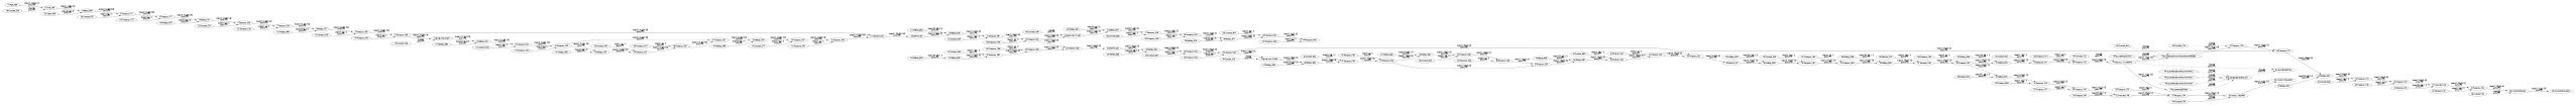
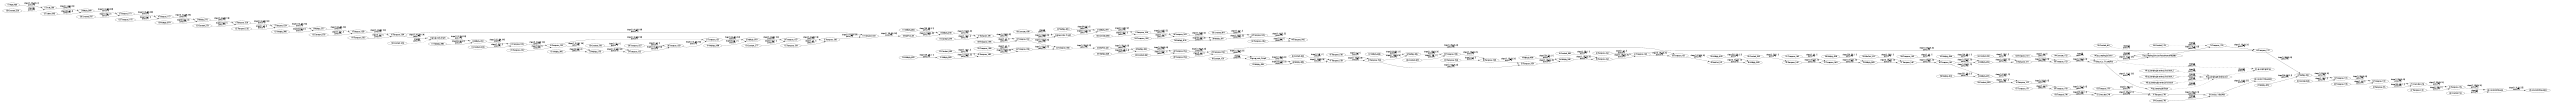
  strict digraph {
    fontname=Roboto
    rankdir=LR
    node [fontname=Roboto type=Constant]
    edge [fontname=Roboto style=solid]
    "0 image_input" [type=Parameter]
    "1 Divide_2366" [type=Transpose]
    "2 Multiply_3699" [type=Convolution]
    "3 Transpose_1171" [type=Add]
    "4 Transpose_1177" [type=PRelu]
    "5 Multiply_3713" [type=Convolution]
    "6 Transpose_1228" [type=Add]
    "7 Transpose_1234" [type=PRelu]
    "8 Multiply_3727" [type=Convolution]
    "9 Transpose_1258" [type=Add]
    "10 Transpose_1264" [type=PRelu]
    "11 Transpose_1367" [type=Concat]
    "12 group_route_3/split" [type=Split]
    "13 MaxPool_307" [type=MaxPool]
    "14 Multiply_3741" [type=Convolution]
    "15 Multiply_3783" [type=Convolution]
    "16 Transpose_1293" [type=Add]
    "17 Transpose_1391" [type=Add]
    "18 Transpose_1299" [type=PRelu]
    "19 Transpose_1397" [type=PRelu]
    "20 Multiply_3755" [type=Convolution]
    "21 Transpose_1333" [type=Concat]
    "22 Transpose_1500" [type=Concat]
    "23 group_route_11/split" [type=Split]
    "24 Transpose_1323" [type=Add]
    "25 Multiply_3769" [type=Convolution]
    "26 MaxPool_433" [type=MaxPool]
    "27 Multiply_3797" [type=Convolution]
    "28 Transpose_1329" [type=PRelu]
    "29 Transpose_1357" [type=Add]
    "30 Multiply_3839" [type=Convolution]
    "31 Transpose_1426" [type=Add]
    "32 Transpose_1363" [type=PRelu]
    "33 Transpose_1524" [type=Add]
    "34 Transpose_1432" [type=PRelu]
    "35 Transpose_1530" [type=PRelu]
    "36 Multiply_3811" [type=Convolution]
    "38 Transpose_1633" [type=Concat]
    "39 group_route_19/split" [type=Split]
    "40 Transpose_1456" [type=Add]
    "42 MaxPool_579" [type=MaxPool]
    "43 Multiply_3853" [type=Convolution]
    "44 Transpose_1462" [type=PRelu]
    "41 Multiply_3825" [type=Convolution]
    "45 Transpose_1490" [type=Add]
    "46 Multiply_3895" [type=Convolution]
    "47 Transpose_1559" [type=Add]
    n48 [label="46 Transpose_1496" type=PRelu]
    "49 Transpose_1657" [type=Add]
    "50 Transpose_1565" [type=PRelu]
    "51 Transpose_1663" [type=PRelu]
    "52 Multiply_3867" [type=Convolution]
    "53 Transpose_1599" [type=Concat]
    "54 Multiply_3909" [type=Convolution]
    "55 Transpose_1589" [type=Add]
    "56 Multiply_3881" [type=Convolution]
    "57 Transpose_1687" [type=Add]
    "58 Transpose_1595" [type=PRelu]
    "59 Transpose_1623" [type=Add]
    "60 Transpose_1693" [type=PRelu]
    "61 Transpose_1629" [type=PRelu]
    "62 Multiply_3923" [type=Convolution]
    "63 Multiply_3951" [type=Convolution]
    "64 Transpose_1727" [type=Concat]
    "65 Transpose_1717" [type=Add]
    "66 Transpose_1787" [type=Add]
    "67 Multiply_3937" [type=Convolution]
    "68 Transpose_1723" [type=PRelu]
    "69 Transpose_1793" [type=PRelu]
    "70 Transpose_1751" [type=Add]
    "71 leaky_re_lu_17/LeakyRelu" [type=Transpose]
    "72 Convolution_749" [type=Convolution]
    "73 Transpose_1757" [type=PRelu]
    "74 up_sampling2d/Shape" [type=ShapeOf]
    "75 up_sampling2d/resize/ResizeNearestNeighbor" [type=Interpolate]
    "76 Transpose_1799" [type=Add]
    "77 Convolution_706" [type=Convolution]
    "78 up_sampling2d/strided_slice" [type=StridedSlice]
    "79 Transpose_1725" [type=Transpose]
    "80 conv2d_17/BiasAdd" [type=Transpose]
    "81 Transpose_1763" [type=Add]
    "82 up_sampling2d/mul" [type=Multiply]
    n83 [label="83 conv2d_17/BiasAdd:0" type=Result]
    "84 conv2d_20/BiasAdd" [type=Transpose]
    n85 [label="85 conv2d_20/BiasAdd:0" type=Result]
    "86 Constant_1762"
    "87 Transpose_1761"
    "88 Transpose_705"
    "89 Transpose_1755"
    "90 Constant_3945"
    "91 Multiply_4070"
    "92 Transpose_1627"
    "93 Constant_3889"
    "94 Multiply_4046"
    "95 Transpose_1563"
    "96 Constant_3861"
    "97 Multiply_4034"
    "98 Constant_1531"
    "99 Transpose_1528"
    "100 Constant_3847"
    "101 Multiply_4028"
    "102 Transpose_1494"
    "103 Constant_3833"
    "104 Multiply_4022"
    "105 Transpose_1430"
    "106 Constant_3805"
    "107 Multiply_4010"
    "108 Constant_1398"
    "109 Transpose_1395"
    "110 Constant_3791"
    "111 Multiply_4004"
    "112 Transpose_1361"
    "113 Constant_3777"
    "114 Multiply_3998"
    "115 Transpose_1297"
    "116 Constant_3749"
    "117 Multiply_3986"
    "118 Constant_1265"
    "119 Transpose_1262"
    "120 Constant_3735"
    "121 Multiply_3980"
    "122 Transpose_1232"
    "123 Constant_3721"
    "124 Multiply_3974"
    "125 Transpose_1175"
    "126 Constant_3707"
    "127 Gather_4242"
    "128 Constant_2326"
    "129 Transpose_1327"
    "130 Constant_3763"
    "131 Multiply_3992"
    "132 Transpose_1460"
    "133 Constant_3819"
    "134 Multiply_4016"
    "135 Transpose_1593"
    "136 Constant_3875"
    "137 Multiply_4040"
    "138 Constant_1724"
    "139 Constant_669"
    "140 up_sampling2d/Const"
    "141 up_sampling2d/strided_slice/stack_2"
    "142 up_sampling2d/strided_slice/stack_1"
    "143 up_sampling2d/strided_slice/stack"
    "144 Constant_1722"
    "145 Transpose_1721"
    "146 Constant_3931"
    "147 Multiply_4064"
    "148 Transpose_1691"
    n149 [label="149 MaxPool_3917"]
    "150 Multiply_4058"
    "151 Transpose_1661"
    "152 Constant_3903"
    "153 Multiply_4052"
    "154 Constant_1798"
    "155 Transpose_1797"
    "156 Transpose_748"
    "157 Transpose_1791"
    "158 Constant_3959"
    "159 Multiply_4076"
    "0 image_input" -> "1 Divide_2366" [label="shape:[1, 416, 416, 3]\nports:0→0"]
    "1 Divide_2366" -> "2 Multiply_3699" [label="shape:[1, 3, 416, 416]\nports:0→0"]
    "2 Multiply_3699" -> "3 Transpose_1171" [label="shape:[1, 32, 208, 208]\nports:0→0"]
    "3 Transpose_1171" -> "4 Transpose_1177" [label="shape:[1, 32, 208, 208]\nports:0→0"]
    "4 Transpose_1177" -> "5 Multiply_3713" [label="shape:[1, 32, 208, 208]\nports:0→0"]
    "5 Multiply_3713" -> "6 Transpose_1228" [label="shape:[1, 64, 104, 104]\nports:0→0"]
    "6 Transpose_1228" -> "7 Transpose_1234" [label="shape:[1, 64, 104, 104]\nports:0→0"]
    "7 Transpose_1234" -> "8 Multiply_3727" [label="shape:[1, 64, 104, 104]\nports:0→0"]
    "8 Multiply_3727" -> "9 Transpose_1258" [label="shape:[1, 64, 104, 104]\nports:0→0"]
    "9 Transpose_1258" -> "10 Transpose_1264" [label="shape:[1, 64, 104, 104]\nports:0→0"]
    "10 Transpose_1264" -> "11 Transpose_1367" [label="shape:[1, 64, 104, 104]\nports:0→0"]
    "10 Transpose_1264" -> "12 group_route_3/split" [label="shape:[1, 64, 104, 104]\nports:0→0"]
    "11 Transpose_1367" -> "13 MaxPool_307" [label="shape:[1, 128, 104, 104]\nports:0→0"]
    "12 group_route_3/split" -> "14 Multiply_3741" [label="shape:[1, 32, 104, 104]\nports:1→0"]
    "13 MaxPool_307" -> "15 Multiply_3783" [label="shape:[1, 128, 52, 52]\nports:0→0"]
    "14 Multiply_3741" -> "16 Transpose_1293" [label="shape:[1, 32, 104, 104]\nports:0→0"]
    "15 Multiply_3783" -> "17 Transpose_1391" [label="shape:[1, 128, 52, 52]\nports:0→0"]
    "16 Transpose_1293" -> "18 Transpose_1299" [label="shape:[1, 32, 104, 104]\nports:0→0"]
    "17 Transpose_1391" -> "19 Transpose_1397" [label="shape:[1, 128, 52, 52]\nports:0→0"]
    "18 Transpose_1299" -> "20 Multiply_3755" [label="shape:[1, 32, 104, 104]\nports:0→0"]
    "18 Transpose_1299" -> "21 Transpose_1333" [label="shape:[1, 32, 104, 104]\nports:0→1"]
    "19 Transpose_1397" -> "22 Transpose_1500" [label="shape:[1, 128, 52, 52]\nports:0→0"]
    "19 Transpose_1397" -> "23 group_route_11/split" [label="shape:[1, 128, 52, 52]\nports:0→0"]
    "20 Multiply_3755" -> "24 Transpose_1323" [label="shape:[1, 32, 104, 104]\nports:0→0"]
    "21 Transpose_1333" -> "25 Multiply_3769" [label="shape:[1, 64, 104, 104]\nports:0→0"]
    "22 Transpose_1500" -> "26 MaxPool_433" [label="shape:[1, 256, 52, 52]\nports:0→0"]
    "23 group_route_11/split" -> "27 Multiply_3797" [label="shape:[1, 64, 52, 52]\nports:1→0"]
    "24 Transpose_1323" -> "28 Transpose_1329" [label="shape:[1, 32, 104, 104]\nports:0→0"]
    "25 Multiply_3769" -> "29 Transpose_1357" [label="shape:[1, 64, 104, 104]\nports:0→0"]
    "26 MaxPool_433" -> "30 Multiply_3839" [label="shape:[1, 256, 26, 26]\nports:0→0"]
    "27 Multiply_3797" -> "31 Transpose_1426" [label="shape:[1, 64, 52, 52]\nports:0→0"]
    "28 Transpose_1329" -> "21 Transpose_1333" [label="shape:[1, 32, 104, 104]\nports:0→0"]
    "29 Transpose_1357" -> "32 Transpose_1363" [label="shape:[1, 64, 104, 104]\nports:0→0"]
    "30 Multiply_3839" -> "33 Transpose_1524" [label="shape:[1, 256, 26, 26]\nports:0→0"]
    "31 Transpose_1426" -> "34 Transpose_1432" [label="shape:[1, 64, 52, 52]\nports:0→0"]
    "32 Transpose_1363" -> "11 Transpose_1367" [label="shape:[1, 64, 104, 104]\nports:0→1"]
    "33 Transpose_1524" -> "35 Transpose_1530" [label="shape:[1, 256, 26, 26]\nports:0→0"]
    "34 Transpose_1432" -> "36 Multiply_3811" [label="shape:[1, 64, 52, 52]\nports:0→0"]
    "35 Transpose_1530" -> "38 Transpose_1633" [label="shape:[1, 256, 26, 26]\nports:0→0"]
    "35 Transpose_1530" -> "39 group_route_19/split" [label="shape:[1, 256, 26, 26]\nports:0→0"]
    "36 Multiply_3811" -> "40 Transpose_1456" [label="shape:[1, 64, 52, 52]\nports:0→0"]
    "38 Transpose_1633" -> "42 MaxPool_579" [label="shape:[1, 512, 26, 26]\nports:0→0"]
    "39 group_route_19/split" -> "43 Multiply_3853" [label="shape:[1, 128, 26, 26]\nports:1→0"]
    "40 Transpose_1456" -> "44 Transpose_1462" [label="shape:[1, 64, 52, 52]\nports:0→0"]
    "42 MaxPool_579" -> "46 Multiply_3895" [label="shape:[1, 512, 13, 13]\nports:0→0"]
    "43 Multiply_3853" -> "47 Transpose_1559" [label="shape:[1, 128, 26, 26]\nports:0→0"]
    "41 Multiply_3825" -> "45 Transpose_1490" [label="shape:[1, 128, 52, 52]\nports:0→0"]
    "45 Transpose_1490" -> n48 [label="shape:[1, 128, 52, 52]\nports:0→0"]
-   "46 Multiply_3895" -> "49 Transpose_1657" [label="shape:[1, 512, 13, 13]\nports:0→0"]
    "47 Transpose_1559" -> "50 Transpose_1565" [label="shape:[1, 128, 26, 26]\nports:0→0"]
    n48 -> "22 Transpose_1500" [label="shape:[1, 128, 52, 52]\nports:0→1"]
    "49 Transpose_1657" -> "51 Transpose_1663" [label="shape:[1, 512, 13, 13]\nports:0→0"]
    "50 Transpose_1565" -> "52 Multiply_3867" [label="shape:[1, 128, 26, 26]\nports:0→0"]
    "50 Transpose_1565" -> "53 Transpose_1599" [label="shape:[1, 128, 26, 26]\nports:0→1"]
    "51 Transpose_1663" -> "54 Multiply_3909" [label="shape:[1, 512, 13, 13]\nports:0→0"]
    "52 Multiply_3867" -> "55 Transpose_1589" [label="shape:[1, 128, 26, 26]\nports:0→0"]
    "53 Transpose_1599" -> "56 Multiply_3881" [label="shape:[1, 256, 26, 26]\nports:0→0"]
    "54 Multiply_3909" -> "57 Transpose_1687" [label="shape:[1, 256, 13, 13]\nports:0→0"]
    "55 Transpose_1589" -> "58 Transpose_1595" [label="shape:[1, 128, 26, 26]\nports:0→0"]
    "56 Multiply_3881" -> "59 Transpose_1623" [label="shape:[1, 256, 26, 26]\nports:0→0"]
    "57 Transpose_1687" -> "60 Transpose_1693" [label="shape:[1, 256, 13, 13]\nports:0→0"]
    "58 Transpose_1595" -> "53 Transpose_1599" [label="shape:[1, 128, 26, 26]\nports:0→0"]
    "59 Transpose_1623" -> "61 Transpose_1629" [label="shape:[1, 256, 26, 26]\nports:0→0"]
    "60 Transpose_1693" -> "62 Multiply_3923" [label="shape:[1, 256, 13, 13]\nports:0→0"]
    "60 Transpose_1693" -> "63 Multiply_3951" [label="shape:[1, 256, 13, 13]\nports:0→0"]
    "61 Transpose_1629" -> "38 Transpose_1633" [label="shape:[1, 256, 26, 26]\nports:0→1"]
    "61 Transpose_1629" -> "64 Transpose_1727" [label="shape:[1, 256, 26, 26]\nports:0→1"]
    "62 Multiply_3923" -> "65 Transpose_1717" [label="shape:[1, 128, 13, 13]\nports:0→0"]
    "63 Multiply_3951" -> "66 Transpose_1787" [label="shape:[1, 512, 13, 13]\nports:0→0"]
    "64 Transpose_1727" -> "67 Multiply_3937" [label="shape:[1, 384, 26, 26]\nports:0→0"]
    "65 Transpose_1717" -> "68 Transpose_1723" [label="shape:[1, 128, 13, 13]\nports:0→0"]
    "66 Transpose_1787" -> "69 Transpose_1793" [label="shape:[1, 512, 13, 13]\nports:0→0"]
    "67 Multiply_3937" -> "70 Transpose_1751" [label="shape:[1, 256, 26, 26]\nports:0→0"]
    "68 Transpose_1723" -> "71 leaky_re_lu_17/LeakyRelu" [label="shape:[1, 128, 13, 13]\nports:0→0"]
    "69 Transpose_1793" -> "72 Convolution_749" [label="shape:[1, 512, 13, 13]\nports:0→0"]
    "70 Transpose_1751" -> "73 Transpose_1757" [label="shape:[1, 256, 26, 26]\nports:0→0"]
    "71 leaky_re_lu_17/LeakyRelu" -> "74 up_sampling2d/Shape" [label="shape:[1, 13, 13, 128]\nports:0→0"]
    "71 leaky_re_lu_17/LeakyRelu" -> "75 up_sampling2d/resize/ResizeNearestNeighbor" [label="shape:[1, 13, 13, 128]\nports:0→0"]
    "72 Convolution_749" -> "76 Transpose_1799" [label="shape:[1, 255, 13, 13]\nports:0→0"]
    "73 Transpose_1757" -> "77 Convolution_706" [label="shape:[1, 256, 26, 26]\nports:0→0" style=dashed]
    "74 up_sampling2d/Shape" -> "78 up_sampling2d/strided_slice" [label="shape:[4]\nports:0→0" style=dashed]
    "75 up_sampling2d/resize/ResizeNearestNeighbor" -> "79 Transpose_1725" [label="shape:[1, 26, 26, 128]\nports:0→0"]
    "76 Transpose_1799" -> "80 conv2d_17/BiasAdd" [label="shape:[1, 255, 13, 13]\nports:0→0"]
    "77 Convolution_706" -> "81 Transpose_1763" [label="shape:[1, 255, 26, 26]\nports:0→0"]
    "78 up_sampling2d/strided_slice" -> "82 up_sampling2d/mul" [label="shape:[2]\nports:0→0" style=dashed]
    "79 Transpose_1725" -> "64 Transpose_1727" [label="shape:[1, 128, 26, 26]\nports:0→0"]
    "80 conv2d_17/BiasAdd" -> n83 [label="shape:[1, 13, 13, 255]\nports:0→0"]
    "81 Transpose_1763" -> "84 conv2d_20/BiasAdd" [label="shape:[1, 255, 26, 26]\nports:0→0"]
    "84 conv2d_20/BiasAdd" -> n85 [label="shape:[1, 26, 26, 255]\nports:0→0"]
    "86 Constant_1762" -> "84 conv2d_20/BiasAdd" [label="shape:[4]\nports:0→1" style=dashed]
    "87 Transpose_1761" -> "81 Transpose_1763" [label="shape:[1, 255, 1, 1]\nports:0→1"]
    "88 Transpose_705" -> "77 Convolution_706" [label="shape:[255, 256, 1, 1]\nports:0→1"]
    "89 Transpose_1755" -> "73 Transpose_1757" [label="shape:[1, 1, 1, 1]\nports:0→1"]
    "90 Constant_3945" -> "70 Transpose_1751" [label="shape:[1, 256, 1, 1]\nports:0→1"]
    "91 Multiply_4070" -> "67 Multiply_3937" [label="shape:[256, 384, 3, 3]\nports:0→1"]
    "92 Transpose_1627" -> "61 Transpose_1629" [label="shape:[1, 1, 1, 1]\nports:0→1"]
    "93 Constant_3889" -> "59 Transpose_1623" [label="shape:[1, 256, 1, 1]\nports:0→1"]
    "94 Multiply_4046" -> "56 Multiply_3881" [label="shape:[256, 256, 1, 1]\nports:0→1"]
    "95 Transpose_1563" -> "50 Transpose_1565" [label="shape:[1, 1, 1, 1]\nports:0→1"]
    "96 Constant_3861" -> "47 Transpose_1559" [label="shape:[1, 128, 1, 1]\nports:0→1"]
    "97 Multiply_4034" -> "43 Multiply_3853" [label="shape:[128, 128, 3, 3]\nports:0→1"]
    "98 Constant_1531" -> "39 group_route_19/split" [label="shape:[]\nports:0→1" style=dashed]
    "99 Transpose_1528" -> "35 Transpose_1530" [label="shape:[1, 1, 1, 1]\nports:0→1"]
    "100 Constant_3847" -> "33 Transpose_1524" [label="shape:[1, 256, 1, 1]\nports:0→1"]
    "101 Multiply_4028" -> "30 Multiply_3839" [label="shape:[256, 256, 3, 3]\nports:0→1"]
    "102 Transpose_1494" -> n48 [label="shape:[1, 1, 1, 1]\nports:0→1"]
    "103 Constant_3833" -> "45 Transpose_1490" [label="shape:[1, 128, 1, 1]\nports:0→1"]
    "104 Multiply_4022" -> "41 Multiply_3825" [label="shape:[128, 128, 1, 1]\nports:0→1"]
    "105 Transpose_1430" -> "34 Transpose_1432" [label="shape:[1, 1, 1, 1]\nports:0→1"]
    "106 Constant_3805" -> "31 Transpose_1426" [label="shape:[1, 64, 1, 1]\nports:0→1"]
    "107 Multiply_4010" -> "27 Multiply_3797" [label="shape:[64, 64, 3, 3]\nports:0→1"]
    "108 Constant_1398" -> "23 group_route_11/split" [label="shape:[]\nports:0→1" style=dashed]
    "109 Transpose_1395" -> "19 Transpose_1397" [label="shape:[1, 1, 1, 1]\nports:0→1"]
    "110 Constant_3791" -> "17 Transpose_1391" [label="shape:[1, 128, 1, 1]\nports:0→1"]
    "111 Multiply_4004" -> "15 Multiply_3783" [label="shape:[128, 128, 3, 3]\nports:0→1"]
    "112 Transpose_1361" -> "32 Transpose_1363" [label="shape:[1, 1, 1, 1]\nports:0→1"]
    "113 Constant_3777" -> "29 Transpose_1357" [label="shape:[1, 64, 1, 1]\nports:0→1"]
    "114 Multiply_3998" -> "25 Multiply_3769" [label="shape:[64, 64, 1, 1]\nports:0→1"]
    "115 Transpose_1297" -> "18 Transpose_1299" [label="shape:[1, 1, 1, 1]\nports:0→1"]
    "116 Constant_3749" -> "16 Transpose_1293" [label="shape:[1, 32, 1, 1]\nports:0→1"]
    "117 Multiply_3986" -> "14 Multiply_3741" [label="shape:[32, 32, 3, 3]\nports:0→1"]
    "118 Constant_1265" -> "12 group_route_3/split" [label="shape:[]\nports:0→1" style=dashed]
    "119 Transpose_1262" -> "10 Transpose_1264" [label="shape:[1, 1, 1, 1]\nports:0→1"]
    "120 Constant_3735" -> "9 Transpose_1258" [label="shape:[1, 64, 1, 1]\nports:0→1"]
    "121 Multiply_3980" -> "8 Multiply_3727" [label="shape:[64, 64, 3, 3]\nports:0→1"]
    "122 Transpose_1232" -> "7 Transpose_1234" [label="shape:[1, 1, 1, 1]\nports:0→1"]
    "123 Constant_3721" -> "6 Transpose_1228" [label="shape:[1, 64, 1, 1]\nports:0→1"]
    "124 Multiply_3974" -> "5 Multiply_3713" [label="shape:[64, 32, 3, 3]\nports:0→1"]
    "125 Transpose_1175" -> "4 Transpose_1177" [label="shape:[1, 1, 1, 1]\nports:0→1"]
    "126 Constant_3707" -> "3 Transpose_1171" [label="shape:[1, 32, 1, 1]\nports:0→1"]
    "127 Gather_4242" -> "2 Multiply_3699" [label="shape:[32, 3, 3, 3]\nports:0→1"]
    "128 Constant_2326" -> "1 Divide_2366" [label="shape:[4]\nports:0→1" style=dashed]
    "129 Transpose_1327" -> "28 Transpose_1329" [label="shape:[1, 1, 1, 1]\nports:0→1"]
    "130 Constant_3763" -> "24 Transpose_1323" [label="shape:[1, 32, 1, 1]\nports:0→1"]
    "131 Multiply_3992" -> "20 Multiply_3755" [label="shape:[32, 32, 3, 3]\nports:0→1"]
    "132 Transpose_1460" -> "44 Transpose_1462" [label="shape:[1, 1, 1, 1]\nports:0→1"]
    "133 Constant_3819" -> "40 Transpose_1456" [label="shape:[1, 64, 1, 1]\nports:0→1"]
    "134 Multiply_4016" -> "36 Multiply_3811" [label="shape:[64, 64, 3, 3]\nports:0→1"]
    "135 Transpose_1593" -> "58 Transpose_1595" [label="shape:[1, 1, 1, 1]\nports:0→1"]
    "136 Constant_3875" -> "55 Transpose_1589" [label="shape:[1, 128, 1, 1]\nports:0→1"]
    "137 Multiply_4040" -> "52 Multiply_3867" [label="shape:[128, 128, 3, 3]\nports:0→1"]
    "138 Constant_1724" -> "79 Transpose_1725" [label="shape:[4]\nports:0→1" style=dashed]
    "139 Constant_669" -> "75 up_sampling2d/resize/ResizeNearestNeighbor" [label="shape:[2]\nports:0→2" style=dashed]
    "140 up_sampling2d/Const" -> "75 up_sampling2d/resize/ResizeNearestNeighbor" [label="shape:[2]\nports:0→1" style=dashed]
    "140 up_sampling2d/Const" -> "82 up_sampling2d/mul" [label="shape:[2]\nports:0→1" style=dashed]
    "141 up_sampling2d/strided_slice/stack_2" -> "78 up_sampling2d/strided_slice" [label="shape:[1]\nports:0→3" style=dashed]
    "142 up_sampling2d/strided_slice/stack_1" -> "78 up_sampling2d/strided_slice" [label="shape:[1]\nports:0→2" style=dashed]
    "143 up_sampling2d/strided_slice/stack" -> "78 up_sampling2d/strided_slice" [label="shape:[1]\nports:0→1" style=dashed]
    "144 Constant_1722" -> "71 leaky_re_lu_17/LeakyRelu" [label="shape:[4]\nports:0→1" style=dashed]
    "145 Transpose_1721" -> "68 Transpose_1723" [label="shape:[1, 1, 1, 1]\nports:0→1"]
    "146 Constant_3931" -> "65 Transpose_1717" [label="shape:[1, 128, 1, 1]\nports:0→1"]
    "147 Multiply_4064" -> "62 Multiply_3923" [label="shape:[128, 256, 1, 1]\nports:0→1"]
    "148 Transpose_1691" -> "60 Transpose_1693" [label="shape:[1, 1, 1, 1]\nports:0→1"]
    n149 -> "57 Transpose_1687" [label="shape:[1, 256, 1, 1]\nports:0→1"]
    "150 Multiply_4058" -> "54 Multiply_3909" [label="shape:[256, 512, 1, 1]\nports:0→1"]
    "151 Transpose_1661" -> "51 Transpose_1663" [label="shape:[1, 1, 1, 1]\nports:0→1"]
    "152 Constant_3903" -> "49 Transpose_1657" [label="shape:[1, 512, 1, 1]\nports:0→1"]
    "153 Multiply_4052" -> "46 Multiply_3895" [label="shape:[512, 512, 3, 3]\nports:0→1"]
    "154 Constant_1798" -> "80 conv2d_17/BiasAdd" [label="shape:[4]\nports:0→1"]
    "155 Transpose_1797" -> "76 Transpose_1799" [label="shape:[1, 255, 1, 1]\nports:0→1"]
    "156 Transpose_748" -> "72 Convolution_749" [label="shape:[255, 512, 1, 1]\nports:0→1"]
    "157 Transpose_1791" -> "69 Transpose_1793" [label="shape:[1, 1, 1, 1]\nports:0→1"]
    "158 Constant_3959" -> "66 Transpose_1787" [label="shape:[1, 512, 1, 1]\nports:0→1"]
    "159 Multiply_4076" -> "63 Multiply_3951" [label="shape:[512, 256, 3, 3]\nports:0→1"]
  }
